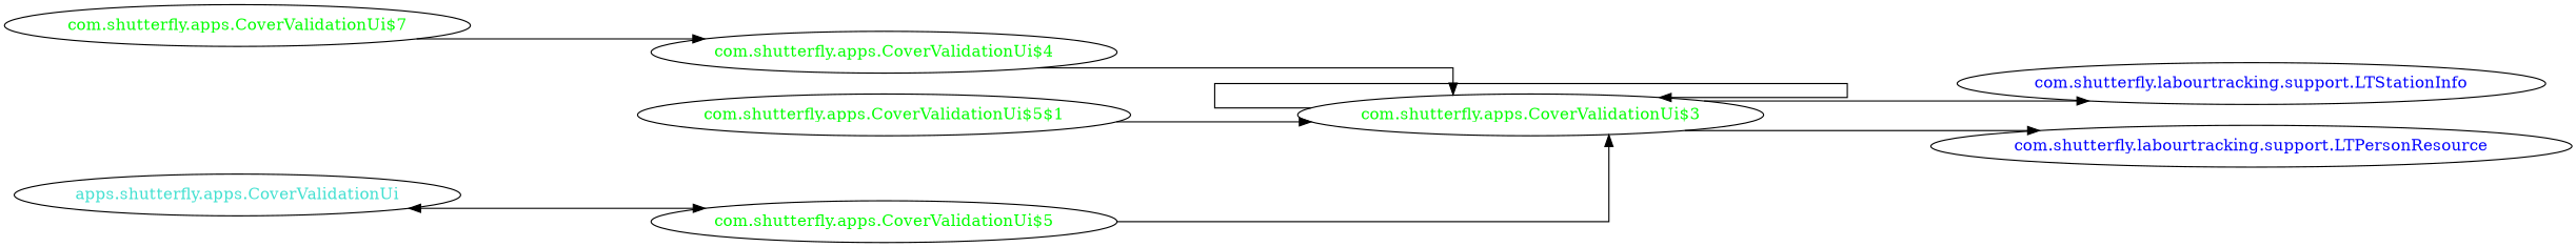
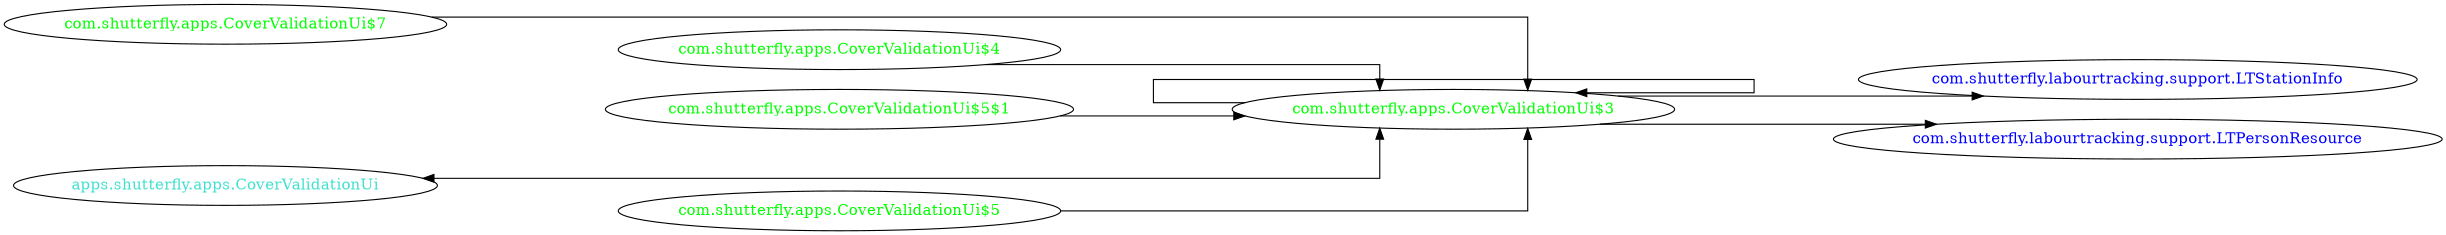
  digraph {
    concentrate=true
    rankdir=LR
    ranksep=2.0
    splines=ortho
    node [fontcolor=green]
    "com.shutterfly.apps.CoverValidationUi$3"
    "com.shutterfly.labourtracking.support.LTStationInfo" [fontcolor=blue]
    "com.shutterfly.labourtracking.support.LTPersonResource" [fontcolor=blue]
    "com.shutterfly.apps.CoverValidationUi$4"
    "com.shutterfly.apps.CoverValidationUi$5$1"
    "com.shutterfly.apps.CoverValidationUi$5"
    "com.shutterfly.apps.CoverValidationUi$7"
    n8 [fontcolor=turquoise label="apps.shutterfly.apps.CoverValidationUi"]
    "com.shutterfly.apps.CoverValidationUi$3" -> "com.shutterfly.apps.CoverValidationUi$3"
    "com.shutterfly.apps.CoverValidationUi$3" -> "com.shutterfly.labourtracking.support.LTStationInfo"
    "com.shutterfly.apps.CoverValidationUi$3" -> "com.shutterfly.labourtracking.support.LTPersonResource"
    "com.shutterfly.apps.CoverValidationUi$4" -> "com.shutterfly.apps.CoverValidationUi$3"
    "com.shutterfly.apps.CoverValidationUi$5$1" -> "com.shutterfly.apps.CoverValidationUi$3"
    "com.shutterfly.apps.CoverValidationUi$5" -> "com.shutterfly.apps.CoverValidationUi$3"
-   "com.shutterfly.apps.CoverValidationUi$7" -> "com.shutterfly.apps.CoverValidationUi$4"
-   n8 -> "com.shutterfly.apps.CoverValidationUi$5" [dir=both]
+   "com.shutterfly.apps.CoverValidationUi$7" -> "com.shutterfly.apps.CoverValidationUi$3"
+   n8 -> "com.shutterfly.apps.CoverValidationUi$3" [dir=both]
  }
